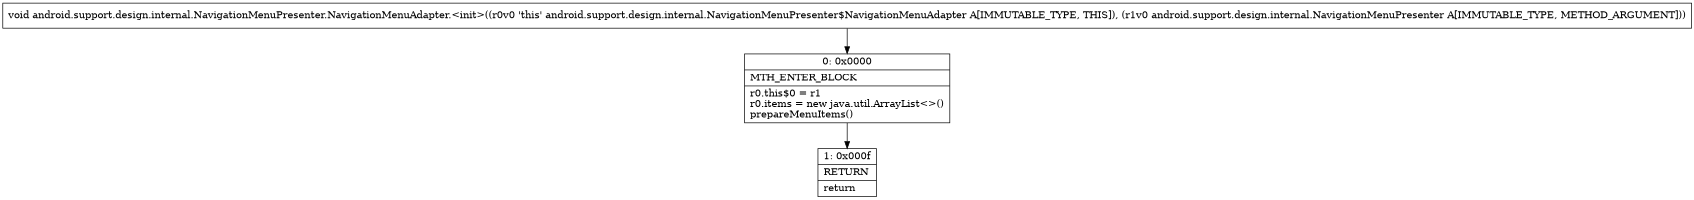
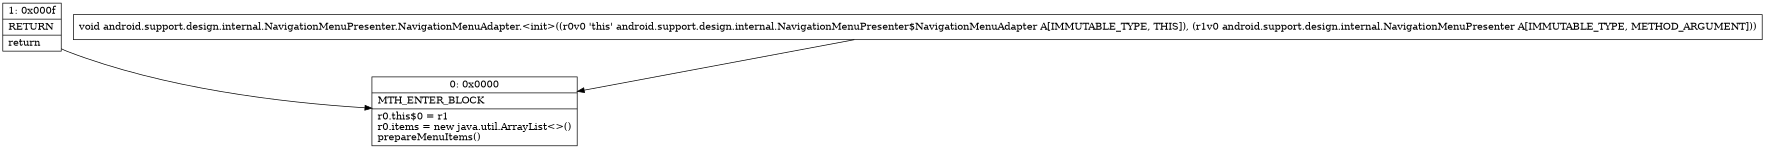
  digraph {
    node [shape=record]
    n1 [label="{0\:\ 0x0000|MTH_ENTER_BLOCK\l|r0.this$0 = r1\lr0.items = new java.util.ArrayList\<\>()\lprepareMenuItems()\l}"]
    n2 [label="{1\:\ 0x000f|RETURN\l|return\l}"]
    n3 [label="{void android.support.design.internal.NavigationMenuPresenter.NavigationMenuAdapter.\<init\>((r0v0 'this' android.support.design.internal.NavigationMenuPresenter$NavigationMenuAdapter A[IMMUTABLE_TYPE, THIS]), (r1v0 android.support.design.internal.NavigationMenuPresenter A[IMMUTABLE_TYPE, METHOD_ARGUMENT])) }"]
-   n1 -> n2
+   n2 -> n1
    n3 -> n1
  }
